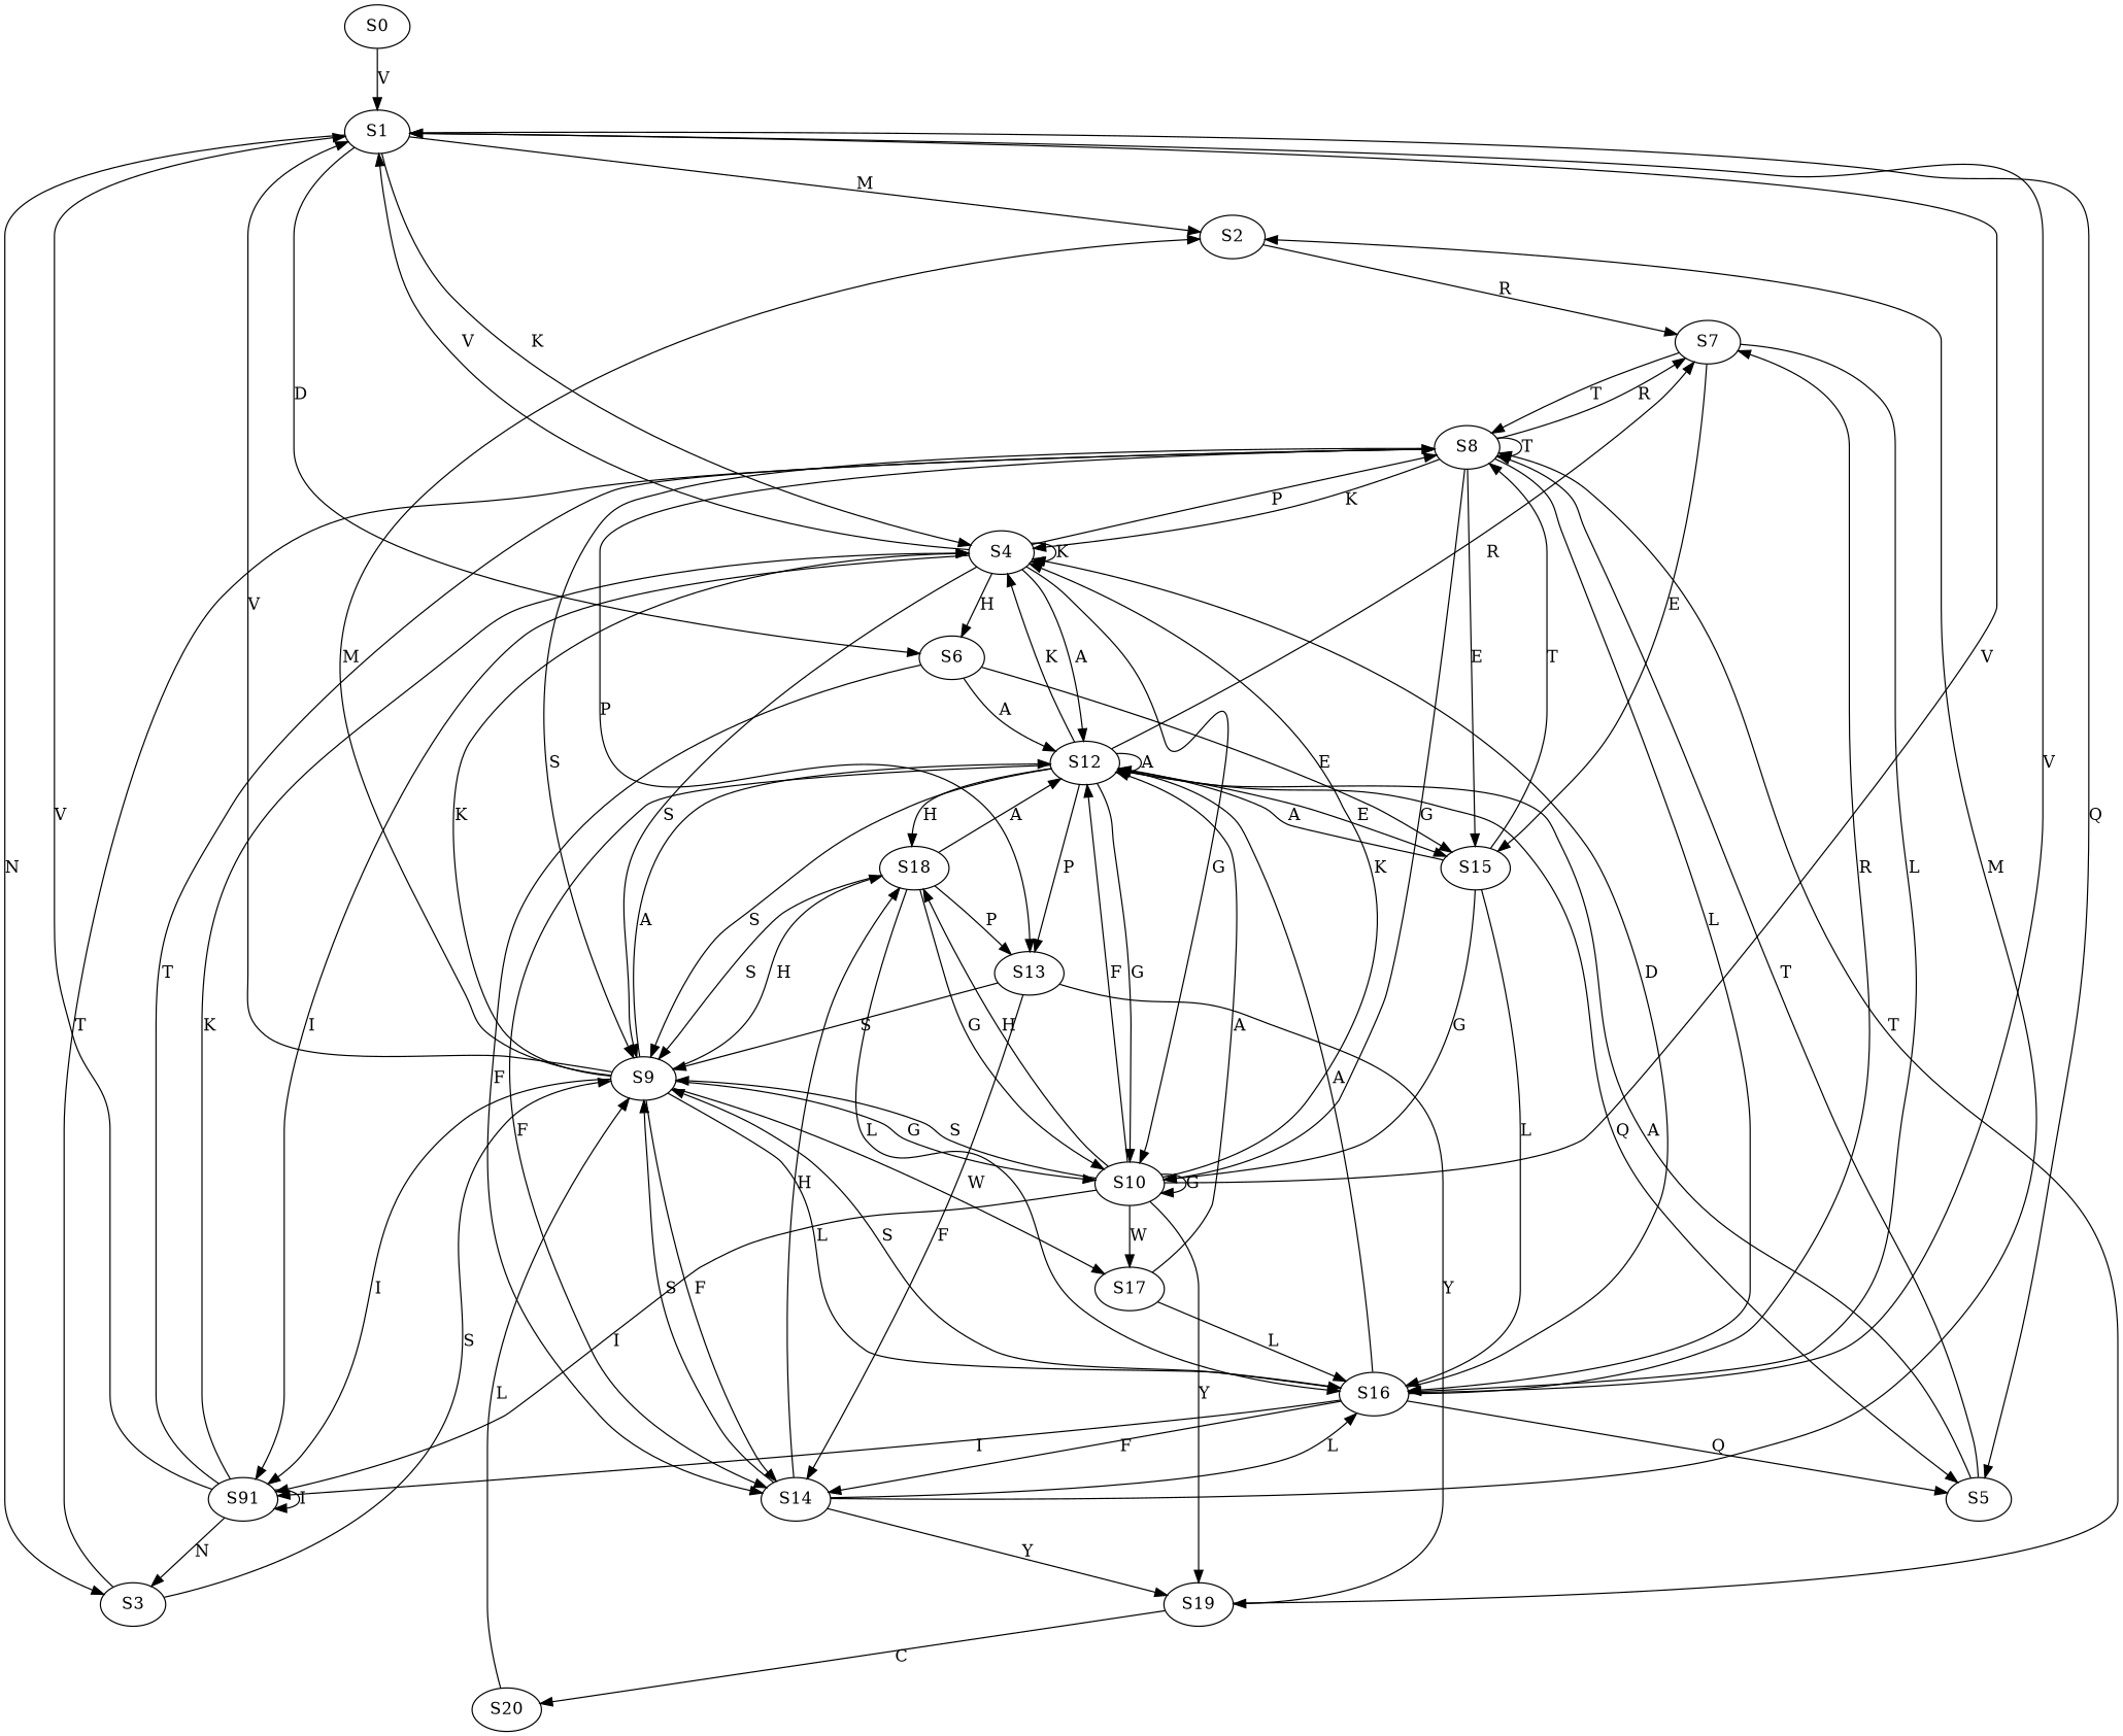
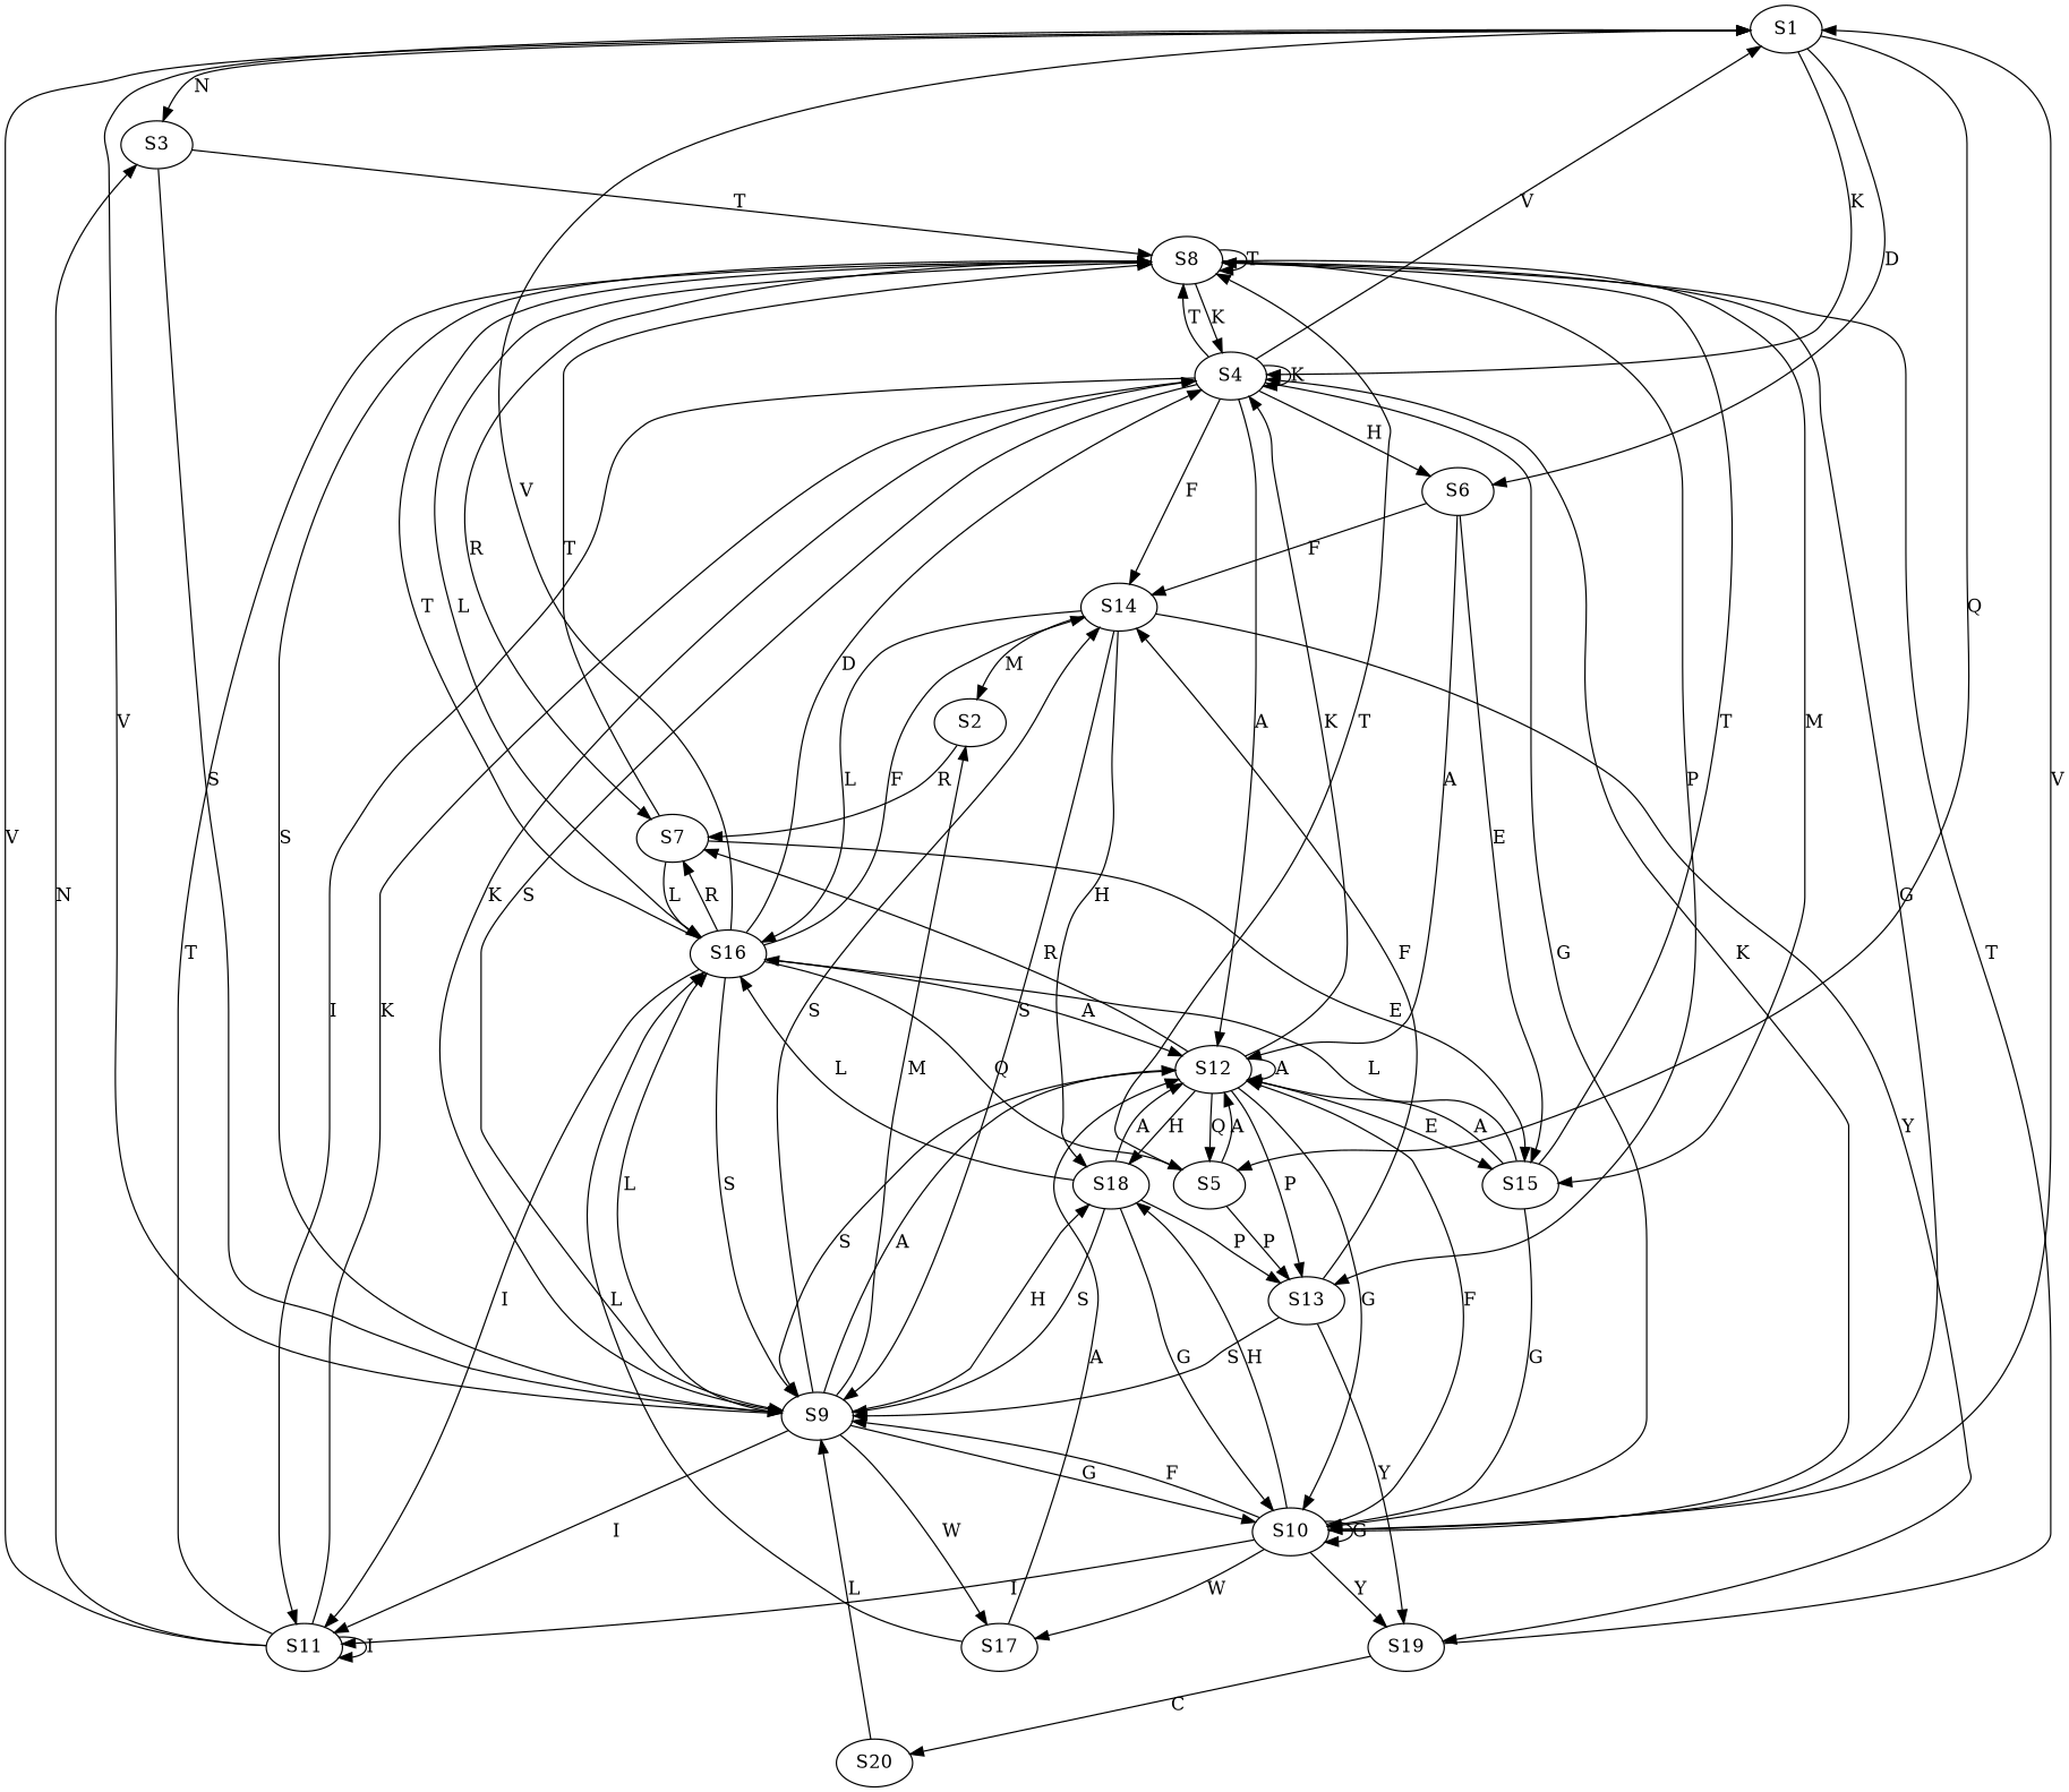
  strict digraph {
-   S0
    S1
    S2
    S3
    S4
    S5
    S6
    S7
    S8
    S9
    S10
-   S11 [label=S91]
+   S11
    S12
    S13
    S14
    S15
    S16
    S17
    S18
    S19
    S20
-   S0 -> S1 [label=V]
-   S1 -> S2 [label=M]
    S1 -> S3 [label=N]
    S1 -> S4 [label=K]
    S1 -> S5 [label=Q]
    S1 -> S6 [label=D]
    S2 -> S7 [label=R]
    S3 -> S8 [label=T]
    S3 -> S9 [label=S]
    S4 -> S1 [label=V]
    S4 -> S4 [label=K]
    S4 -> S6 [label=H]
-   S4 -> S8 [label=P]
+   S4 -> S8 [label=T]
    S4 -> S9 [label=S]
    S4 -> S10 [label=G]
    S4 -> S11 [label=I]
    S4 -> S12 [label=A]
    S5 -> S8 [label=T]
    S5 -> S12 [label=A]
+   S5 -> S13 [label=P]
    S6 -> S12 [label=A]
    S6 -> S14 [label=F]
    S6 -> S15 [label=E]
    S7 -> S8 [label=T]
    S7 -> S15 [label=E]
    S7 -> S16 [label=L]
    S8 -> S4 [label=K]
    S8 -> S7 [label=R]
    S8 -> S8 [label=T]
    S8 -> S9 [label=S]
    S8 -> S10 [label=G]
    S8 -> S13 [label=P]
-   S8 -> S15 [label=E]
+   S8 -> S15 [label=M]
    S8 -> S16 [label=L]
    S9 -> S1 [label=V]
    S9 -> S2 [label=M]
    S9 -> S4 [label=K]
    S9 -> S10 [label=G]
    S9 -> S11 [label=I]
    S9 -> S12 [label=A]
-   S9 -> S14 [label=F]
+   S9 -> S14 [label=S]
    S9 -> S16 [label=L]
    S9 -> S17 [label=W]
    S9 -> S18 [label=H]
    S10 -> S1 [label=V]
    S10 -> S4 [label=K]
-   S10 -> S9 [label=S]
+   S10 -> S9 [label=F]
    S10 -> S10 [label=G]
    S10 -> S11 [label=I]
    S10 -> S12 [label=F]
    S10 -> S17 [label=W]
    S10 -> S18 [label=H]
    S10 -> S19 [label=Y]
    S11 -> S1 [label=V]
    S11 -> S3 [label=N]
    S11 -> S4 [label=K]
    S11 -> S8 [label=T]
    S11 -> S11 [label=I]
    S12 -> S4 [label=K]
    S12 -> S5 [label=Q]
    S12 -> S7 [label=R]
    S12 -> S9 [label=S]
    S12 -> S10 [label=G]
    S12 -> S12 [label=A]
    S12 -> S13 [label=P]
-   S12 -> S14 [label=F]
+   S4 -> S14 [label=F]
    S12 -> S15 [label=E]
    S12 -> S18 [label=H]
    S13 -> S9 [label=S]
    S13 -> S14 [label=F]
    S13 -> S19 [label=Y]
    S14 -> S2 [label=M]
    S14 -> S9 [label=S]
    S14 -> S16 [label=L]
    S14 -> S18 [label=H]
    S14 -> S19 [label=Y]
    S15 -> S8 [label=T]
    S15 -> S10 [label=G]
    S15 -> S12 [label=A]
    S15 -> S16 [label=L]
    S16 -> S1 [label=V]
    S16 -> S4 [label=D]
    S16 -> S5 [label=Q]
    S16 -> S7 [label=R]
+   S16 -> S8 [label=T]
    S16 -> S9 [label=S]
    S16 -> S11 [label=I]
    S16 -> S12 [label=A]
    S16 -> S14 [label=F]
    S17 -> S12 [label=A]
    S17 -> S16 [label=L]
    S18 -> S9 [label=S]
    S18 -> S10 [label=G]
    S18 -> S12 [label=A]
    S18 -> S13 [label=P]
    S18 -> S16 [label=L]
    S19 -> S8 [label=T]
    S19 -> S20 [label=C]
    S20 -> S9 [label=L]
  }
